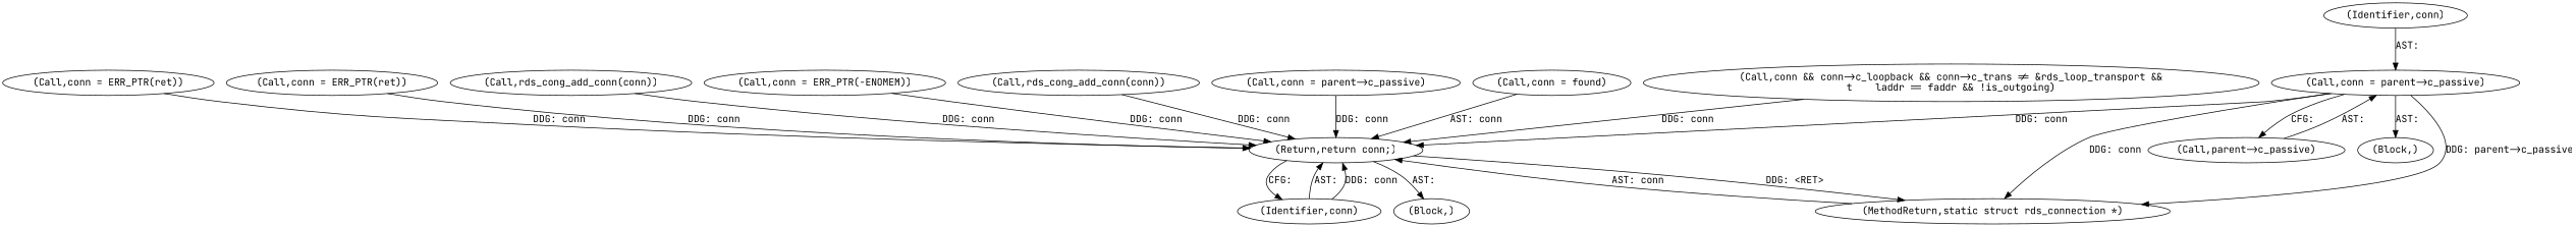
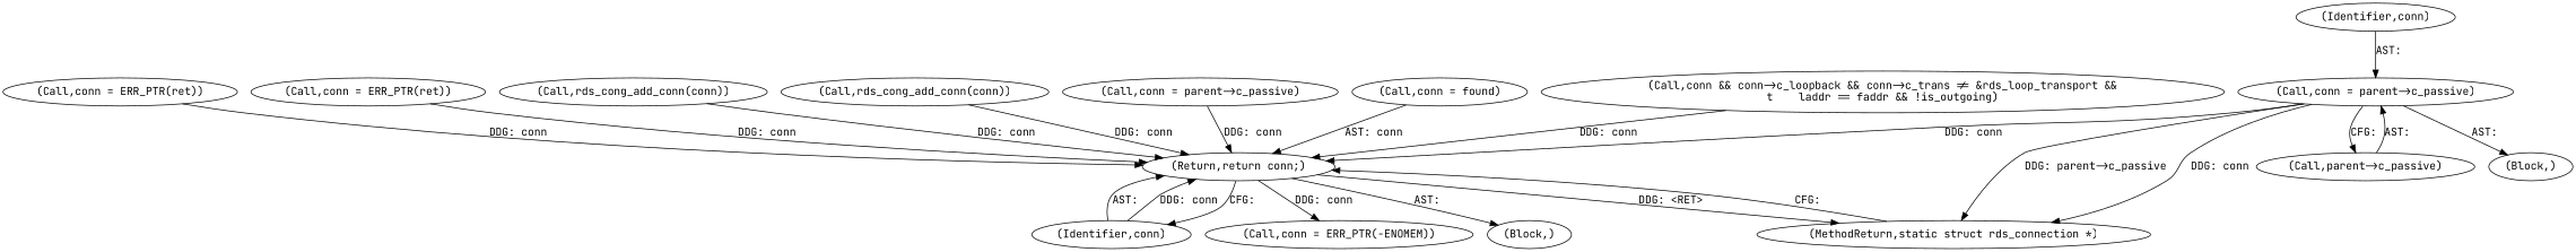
  digraph {
    fontname="JetBrains Mono"
    node [fontname="JetBrains Mono"]
    edge [fontname="JetBrains Mono"]
    n1 [label="(Call,conn = parent->c_passive)"]
    n2 [label="(Return,return conn;)"]
    n3 [label="(MethodReturn,static struct rds_connection *)"]
    n4 [label="(Call,parent->c_passive)"]
    n5 [label="(Block,)"]
    n6 [label="(Block,)"]
    n7 [label="(Identifier,conn)"]
    n8 [label="(Call,conn = ERR_PTR(ret))"]
    n9 [label="(Call,conn = ERR_PTR(ret))"]
    n10 [label="(Call,rds_cong_add_conn(conn))"]
    n11 [label="(Call,conn = ERR_PTR(-ENOMEM))"]
    n12 [label="(Call,rds_cong_add_conn(conn))"]
    n13 [label="(Identifier,conn)"]
    n14 [label="(Call,conn = parent->c_passive)"]
    n15 [label="(Call,conn = found)"]
    n16 [label="(Call,conn && conn->c_loopback && conn->c_trans != &rds_loop_transport &&\n\t    laddr == faddr && !is_outgoing)"]
    n1 -> n2 [label="DDG: conn"]
    n1 -> n3 [label="DDG: parent->c_passive"]
    n1 -> n3 [label="DDG: conn"]
    n1 -> n4 [label="CFG: "]
    n1 -> n5 [label="AST: "]
    n2 -> n3 [label="DDG: <RET>"]
    n2 -> n6 [label="AST: "]
    n2 -> n7 [label="CFG: "]
-   n3 -> n2 [label="AST: conn"]
+   n3 -> n2 [label="CFG: "]
    n4 -> n1 [label="AST: "]
    n7 -> n2 [label="AST: "]
    n7 -> n2 [label="DDG: conn"]
    n8 -> n2 [label="DDG: conn"]
    n9 -> n2 [label="DDG: conn"]
    n10 -> n2 [label="DDG: conn"]
-   n11 -> n2 [label="DDG: conn"]
+   n2 -> n11 [label="DDG: conn"]
    n12 -> n2 [label="DDG: conn"]
    n13 -> n1 [label="AST: "]
    n14 -> n2 [label="DDG: conn"]
    n15 -> n2 [label="AST: conn"]
    n16 -> n2 [label="DDG: conn"]
  }
